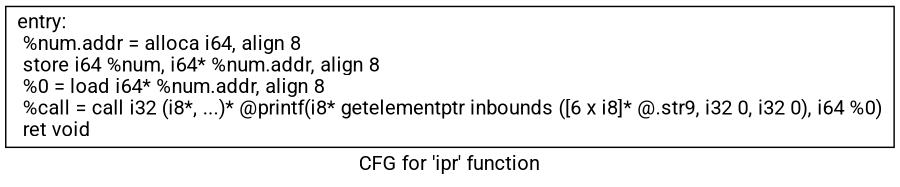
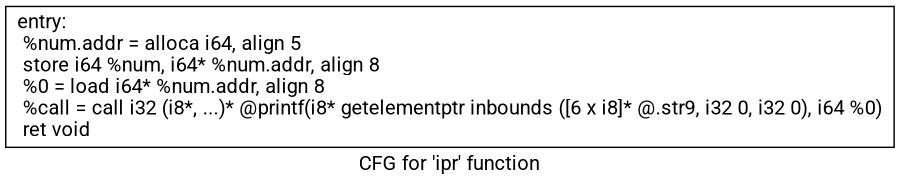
  digraph {
    label="CFG for 'ipr' function"
    rankdir=LR
    fontname=Roboto
-   n1 [label="{entry:\l  %num.addr = alloca i64, align 8\l  store i64 %num, i64* %num.addr, align 8\l  %0 = load i64* %num.addr, align 8\l  %call = call i32 (i8*, ...)* @printf(i8* getelementptr inbounds ([6 x i8]* @.str9, i32 0, i32 0), i64 %0)\l  ret void\l}" shape=record fontname=Roboto]
+   n1 [label="{entry:\l  %num.addr = alloca i64, align 5\l  store i64 %num, i64* %num.addr, align 8\l  %0 = load i64* %num.addr, align 8\l  %call = call i32 (i8*, ...)* @printf(i8* getelementptr inbounds ([6 x i8]* @.str9, i32 0, i32 0), i64 %0)\l  ret void\l}" shape=record fontname=Roboto]
  }
